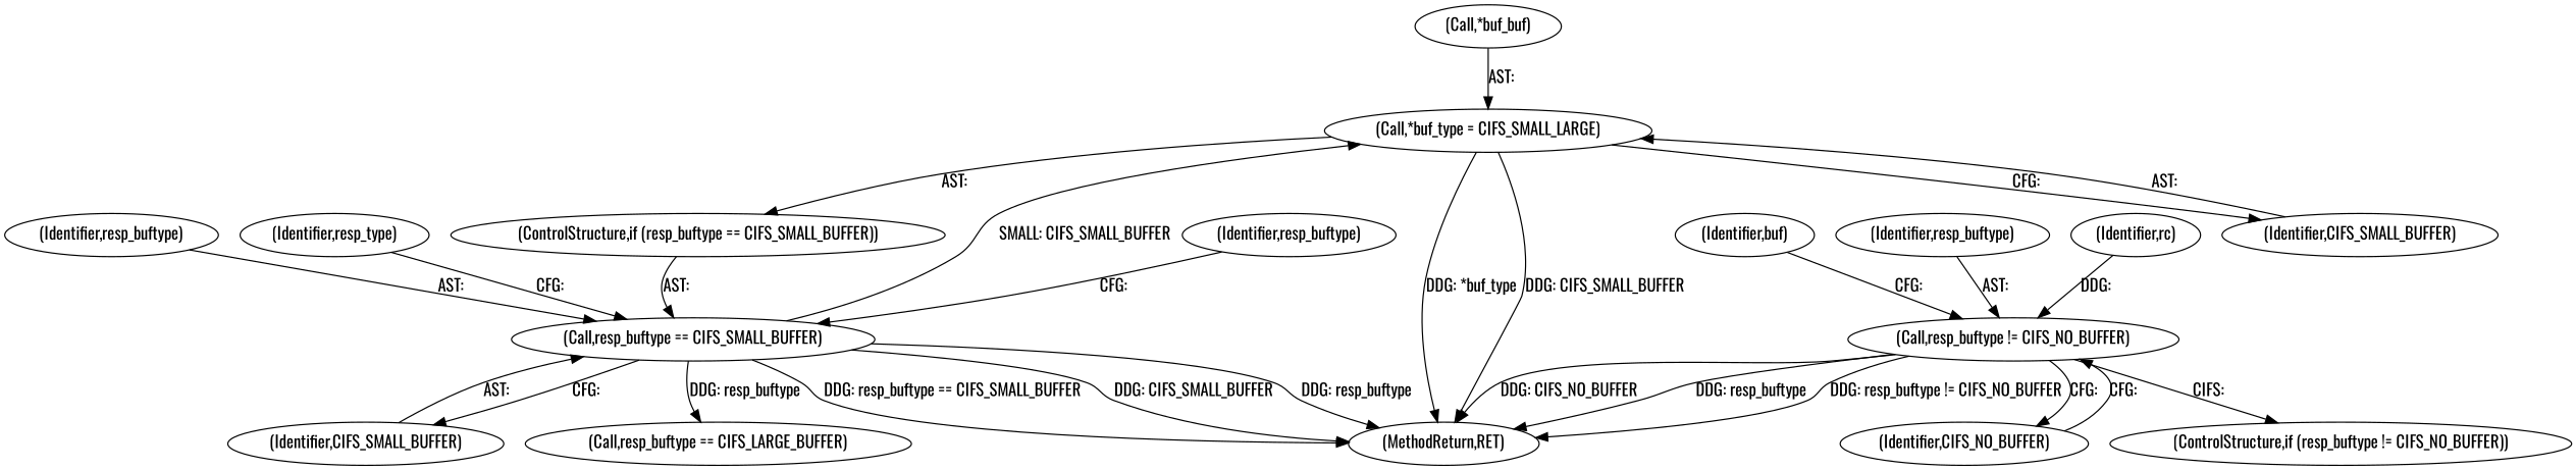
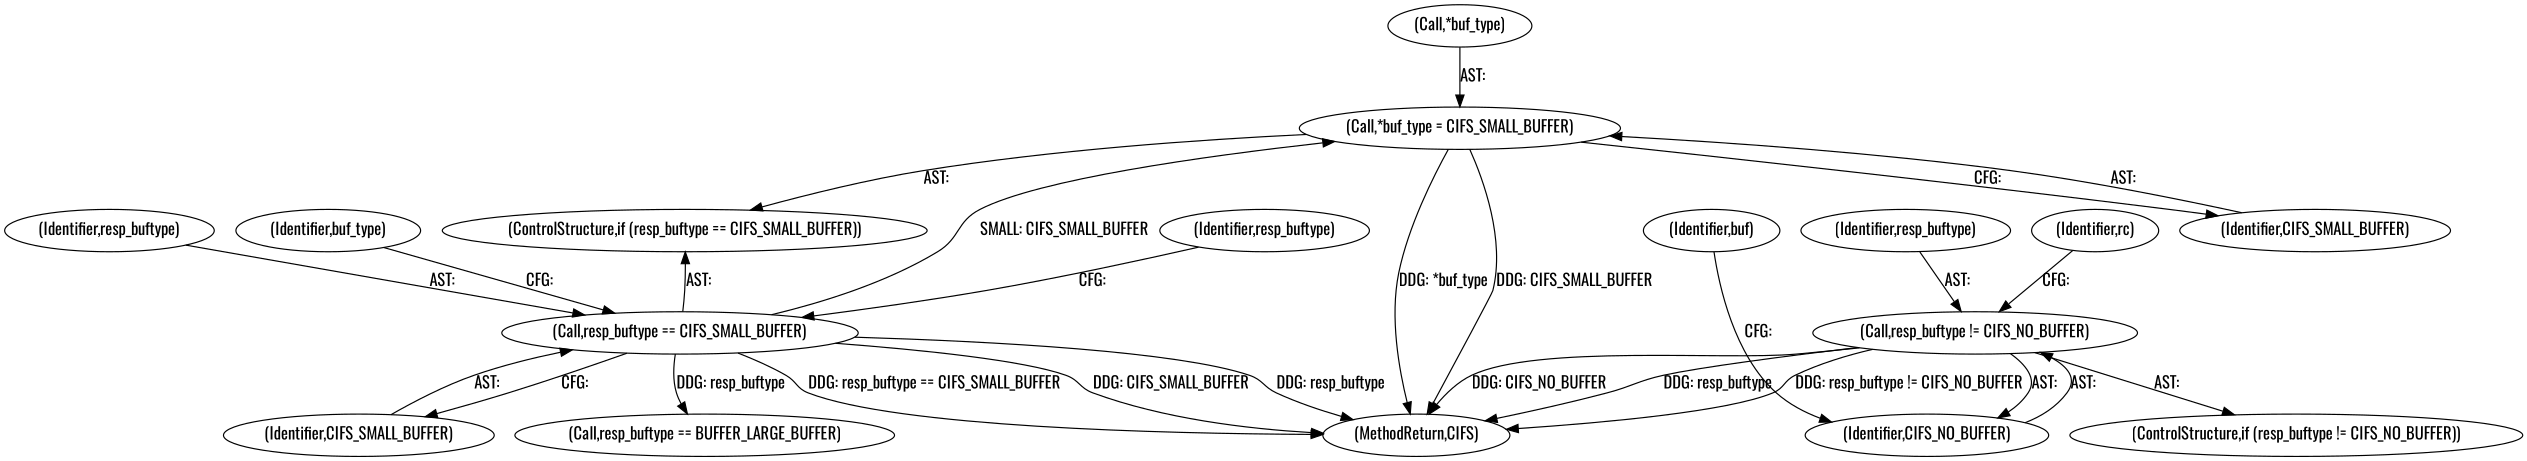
  digraph {
    fontname=Oswald
    node [fontname=Oswald]
    edge [fontname=Oswald]
-   n1 [label="(Call,*buf_type = CIFS_SMALL_LARGE)"]
+   n1 [label="(Call,*buf_type = CIFS_SMALL_BUFFER)"]
    n2 [label="(ControlStructure,if (resp_buftype == CIFS_SMALL_BUFFER))"]
-   n3 [label="(MethodReturn,RET)"]
+   n3 [label="(MethodReturn,CIFS)"]
    n4 [label="(Identifier,CIFS_SMALL_BUFFER)"]
    n5 [label="(Call,resp_buftype == CIFS_SMALL_BUFFER)"]
    n6 [label="(Identifier,CIFS_SMALL_BUFFER)"]
-   n7 [label="(Call,resp_buftype == CIFS_LARGE_BUFFER)"]
+   n7 [label="(Call,resp_buftype == BUFFER_LARGE_BUFFER)"]
    n8 [label="(Call,resp_buftype != CIFS_NO_BUFFER)"]
    n9 [label="(Identifier,CIFS_NO_BUFFER)"]
    n10 [label="(ControlStructure,if (resp_buftype != CIFS_NO_BUFFER))"]
    n11 [label="(Identifier,resp_buftype)"]
    n12 [label="(Identifier,resp_buftype)"]
-   n13 [label="(Call,*buf_buf)"]
+   n13 [label="(Call,*buf_type)"]
    n14 [label="(Identifier,resp_buftype)"]
    n15 [label="(Identifier,buf)"]
    n16 [label="(Identifier,rc)"]
-   n17 [label="(Identifier,resp_type)"]
+   n17 [label="(Identifier,buf_type)"]
    n1 -> n2 [label="AST: "]
    n1 -> n3 [label="DDG: CIFS_SMALL_BUFFER"]
    n1 -> n3 [label="DDG: *buf_type"]
    n1 -> n4 [label="CFG: "]
    n4 -> n1 [label="AST: "]
    n5 -> n1 [label="SMALL: CIFS_SMALL_BUFFER"]
-   n2 -> n5 [label="AST: "]
+   n5 -> n2 [label="AST: "]
    n5 -> n3 [label="DDG: CIFS_SMALL_BUFFER"]
    n5 -> n3 [label="DDG: resp_buftype"]
    n5 -> n3 [label="DDG: resp_buftype == CIFS_SMALL_BUFFER"]
    n5 -> n6 [label="CFG: "]
    n5 -> n7 [label="DDG: resp_buftype"]
    n6 -> n5 [label="AST: "]
    n8 -> n3 [label="DDG: CIFS_NO_BUFFER"]
    n8 -> n3 [label="DDG: resp_buftype"]
    n8 -> n3 [label="DDG: resp_buftype != CIFS_NO_BUFFER"]
-   n8 -> n9 [label="CFG: "]
-   n8 -> n10 [label="CIFS: "]
-   n9 -> n8 [label="CFG: "]
+   n8 -> n9 [label="AST: "]
+   n8 -> n10 [label="AST: "]
+   n9 -> n8 [label="AST: "]
    n11 -> n5 [label="CFG: "]
    n12 -> n8 [label="AST: "]
    n13 -> n1 [label="AST: "]
    n14 -> n5 [label="AST: "]
-   n15 -> n8 [label="CFG: "]
-   n16 -> n8 [label="DDG: "]
+   n15 -> n9 [label="CFG: "]
+   n16 -> n8 [label="CFG: "]
    n17 -> n5 [label="CFG: "]
  }
